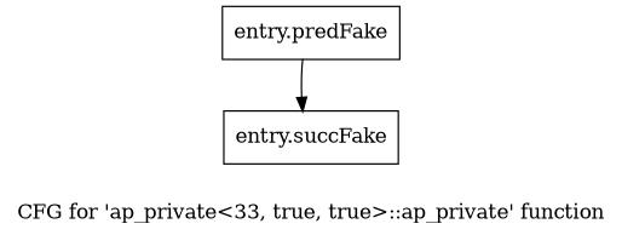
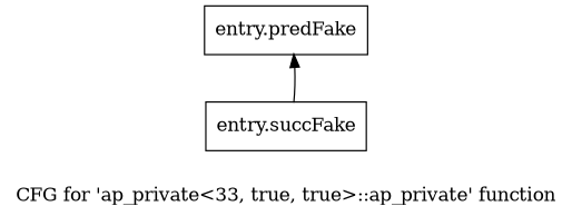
  digraph {
    label="CFG for 'ap_private\<33, true, true\>::ap_private' function"
    node [shape=record]
    n1 [label="{entry.predFake}"]
    n2 [filename="/home/omerfaruk/tools/Xilinx/Vitis_HLS/2023.2/include/etc/ap_private.h" label="{entry.succFake}" linenumber=1685]
-   n1 -> n2 [execusionnum=2 filename="/home/omerfaruk/tools/Xilinx/Vitis_HLS/2023.2/include/etc/ap_private.h"]
+   n2 -> n1 [execusionnum=2 filename="/home/omerfaruk/tools/Xilinx/Vitis_HLS/2023.2/include/etc/ap_private.h"]
  }
